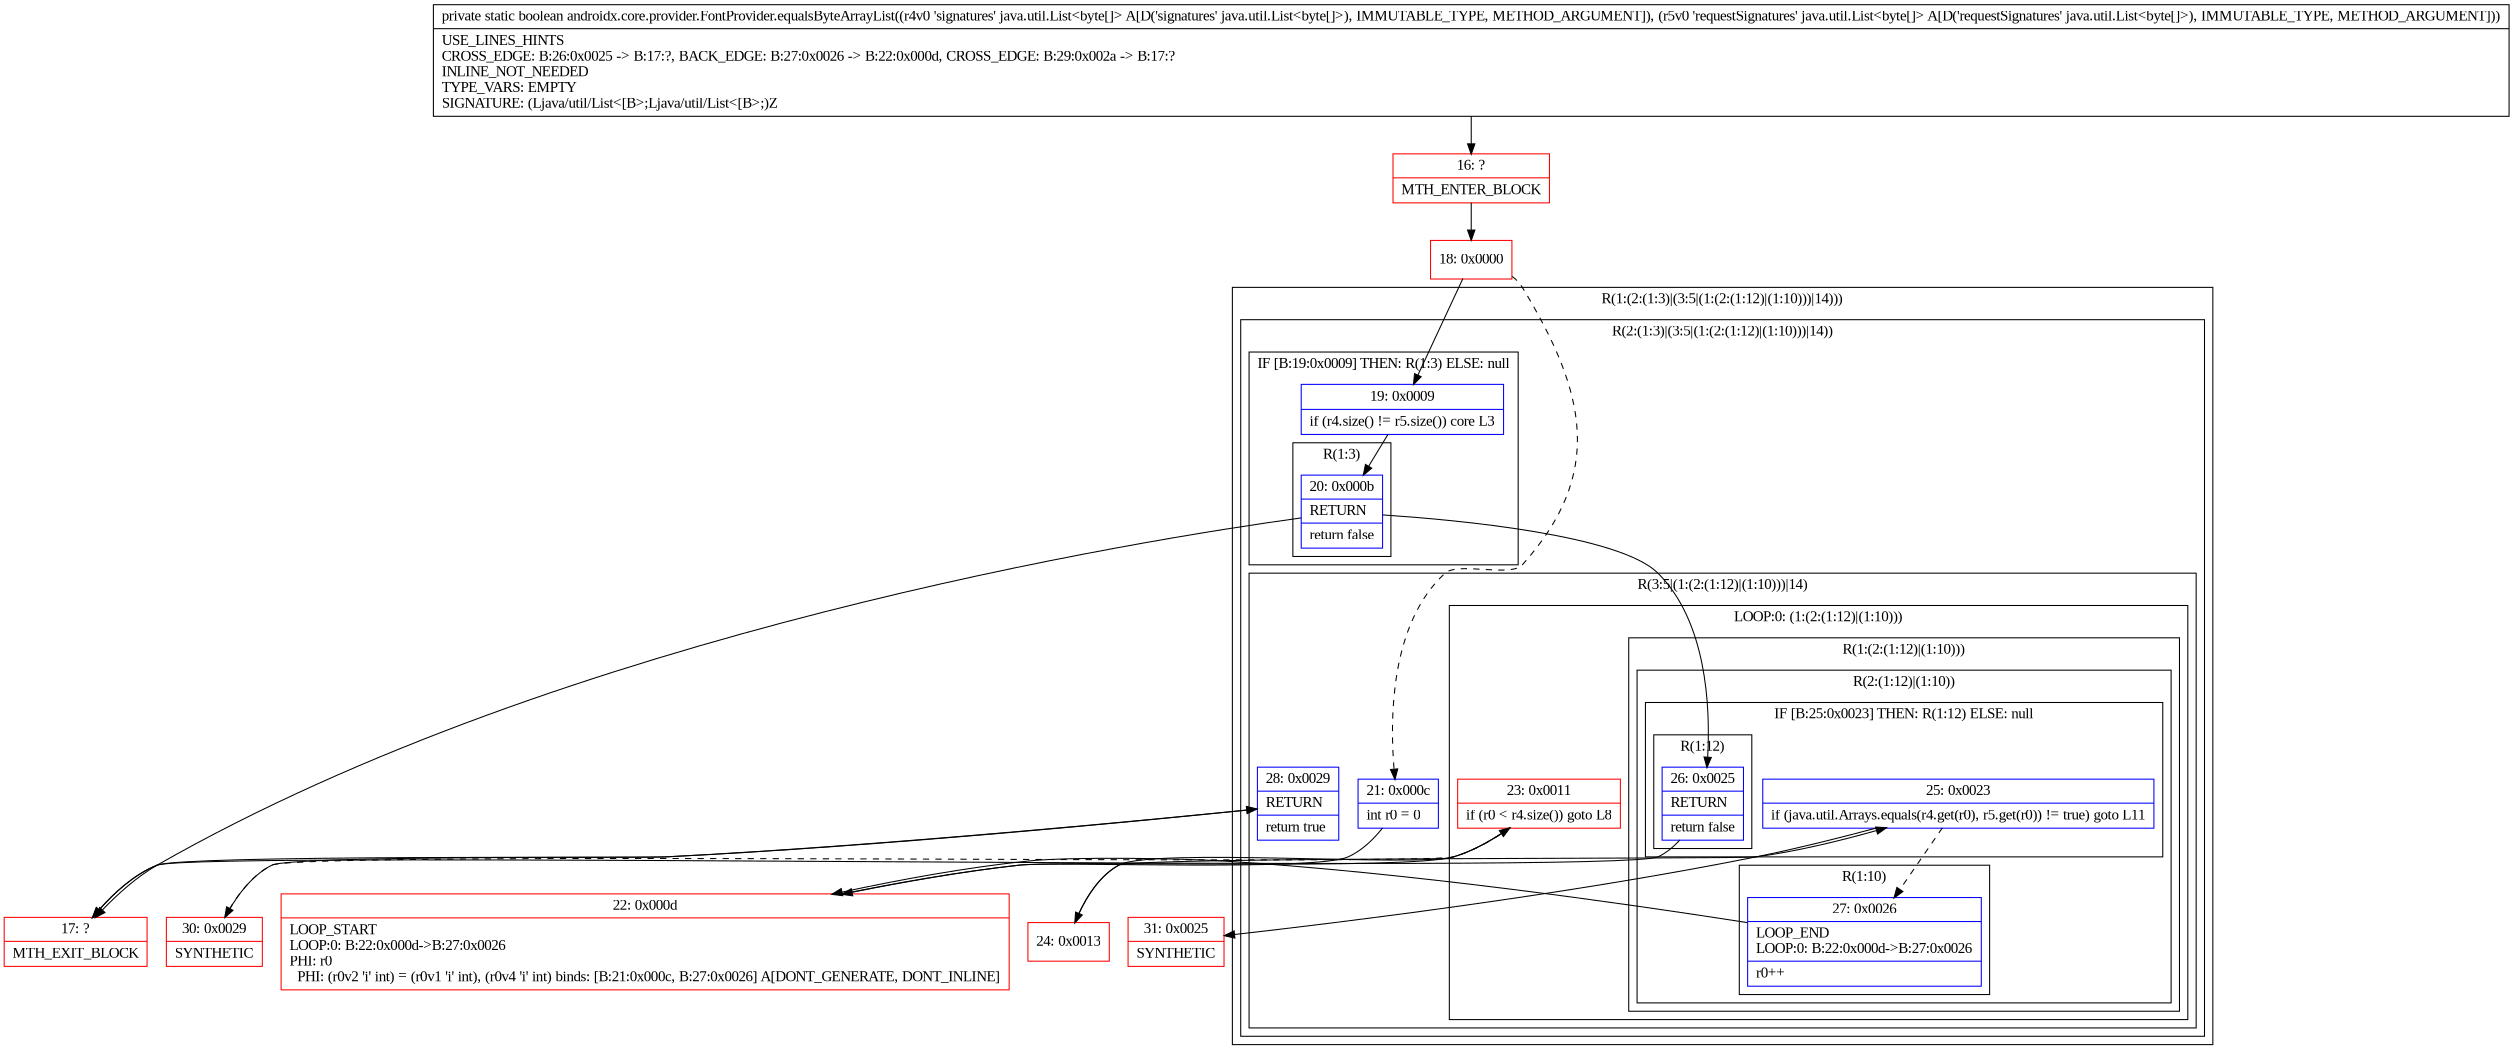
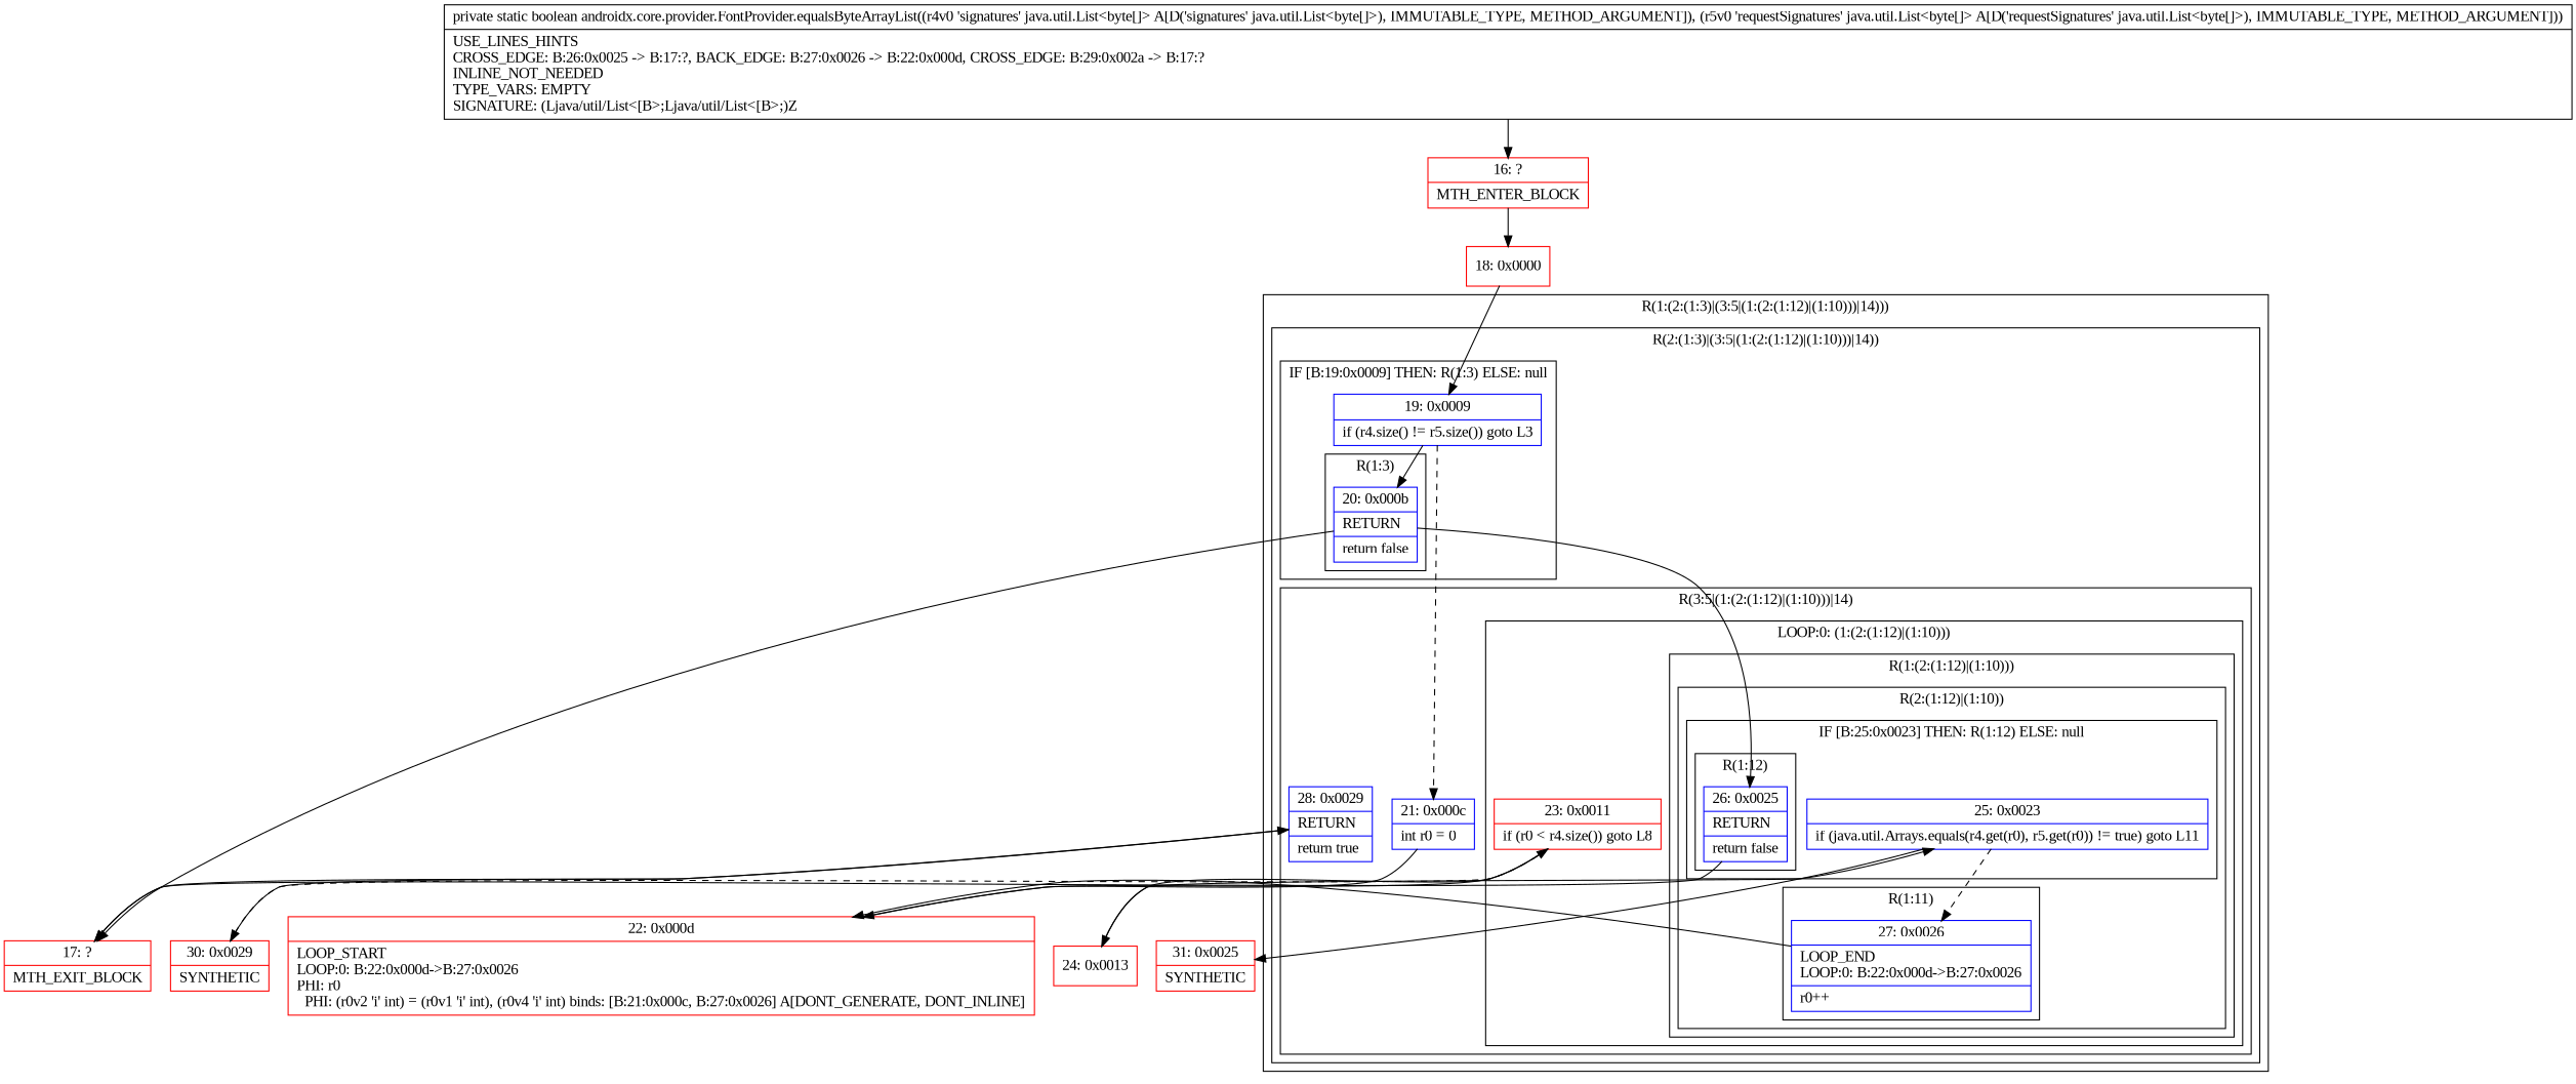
  digraph {
    fontname="Liberation Serif"
    node [color=red fontname="Liberation Serif" shape=record]
    edge [fontname="Liberation Serif"]
    n1 [color=blue label="{20\:\ 0x000b|RETURN\l|return false\l}"]
-   n2 [color=blue label="{19\:\ 0x0009|if (r4.size() != r5.size()) core L3\l}"]
+   n2 [color=blue label="{19\:\ 0x0009|if (r4.size() != r5.size()) goto L3\l}"]
    n3 [color=blue label="{26\:\ 0x0025|RETURN\l|return false\l}"]
    n4 [color=blue label="{25\:\ 0x0023|if (java.util.Arrays.equals(r4.get(r0), r5.get(r0)) != true) goto L11\l}"]
    n5 [color=blue label="{27\:\ 0x0026|LOOP_END\lLOOP:0: B:22:0x000d\-\>B:27:0x0026\l|r0++\l}"]
    n6 [label="{23\:\ 0x0011|if (r0 \< r4.size()) goto L8\l}"]
    n7 [color=blue label="{21\:\ 0x000c|int r0 = 0\l}"]
    n8 [color=blue label="{28\:\ 0x0029|RETURN\l|return true\l}"]
    n9 [label="{17\:\ ?|MTH_EXIT_BLOCK\l}"]
    n10 [label="{31\:\ 0x0025|SYNTHETIC\l}"]
    n11 [label="{22\:\ 0x000d|LOOP_START\lLOOP:0: B:22:0x000d\-\>B:27:0x0026\lPHI: r0 \l  PHI: (r0v2 'i' int) = (r0v1 'i' int), (r0v4 'i' int) binds: [B:21:0x000c, B:27:0x0026] A[DONT_GENERATE, DONT_INLINE]\l}"]
    n12 [label="{24\:\ 0x0013}"]
    n13 [label="{30\:\ 0x0029|SYNTHETIC\l}"]
    n14 [label="{16\:\ ?|MTH_ENTER_BLOCK\l}"]
    n15 [label="{18\:\ 0x0000}"]
    n16 [label="{private static boolean androidx.core.provider.FontProvider.equalsByteArrayList((r4v0 'signatures' java.util.List\<byte[]\> A[D('signatures' java.util.List\<byte[]\>), IMMUTABLE_TYPE, METHOD_ARGUMENT]), (r5v0 'requestSignatures' java.util.List\<byte[]\> A[D('requestSignatures' java.util.List\<byte[]\>), IMMUTABLE_TYPE, METHOD_ARGUMENT]))  | USE_LINES_HINTS\lCROSS_EDGE: B:26:0x0025 \-\> B:17:?, BACK_EDGE: B:27:0x0026 \-\> B:22:0x000d, CROSS_EDGE: B:29:0x002a \-\> B:17:?\lINLINE_NOT_NEEDED\lTYPE_VARS: EMPTY\lSIGNATURE: (Ljava\/util\/List\<[B\>;Ljava\/util\/List\<[B\>;)Z\l}" color=""]
    subgraph cluster_1 {
      label="R(1:(2:(1:3)|(3:5|(1:(2:(1:12)|(1:10)))|14)))"
      subgraph cluster_2 {
        label="R(2:(1:3)|(3:5|(1:(2:(1:12)|(1:10)))|14))"
        subgraph cluster_3 {
          label="IF [B:19:0x0009] THEN: R(1:3) ELSE: null"
          n2
          subgraph cluster_4 {
            label="R(1:3)"
            n1
          }
        }
        subgraph cluster_5 {
          label="R(3:5|(1:(2:(1:12)|(1:10)))|14)"
          n7
          n8
          subgraph cluster_6 {
            label="LOOP:0: (1:(2:(1:12)|(1:10)))"
            n6
            subgraph cluster_7 {
              label="R(1:(2:(1:12)|(1:10)))"
              subgraph cluster_8 {
                label="R(2:(1:12)|(1:10))"
                subgraph cluster_9 {
                  label="IF [B:25:0x0023] THEN: R(1:12) ELSE: null"
                  n4
                  subgraph cluster_10 {
                    label="R(1:12)"
                    n3
                  }
                }
                subgraph cluster_11 {
-                 label="R(1:10)"
+                 label="R(1:11)"
                  n5
                }
              }
            }
          }
        }
      }
    }
    n1 -> n3
    n1 -> n9
    n2 -> n1
-   n15 -> n7 [style=dashed]
+   n2 -> n7 [style=dashed]
    n3 -> n9
    n4 -> n5 [style=dashed]
    n4 -> n10
    n5 -> n11
    n6 -> n12
    n6 -> n13 [style=dashed]
    n7 -> n11
    n8 -> n9
    n11 -> n6
    n12 -> n4
    n13 -> n8
    n14 -> n15
    n15 -> n2
    n16 -> n14
  }
